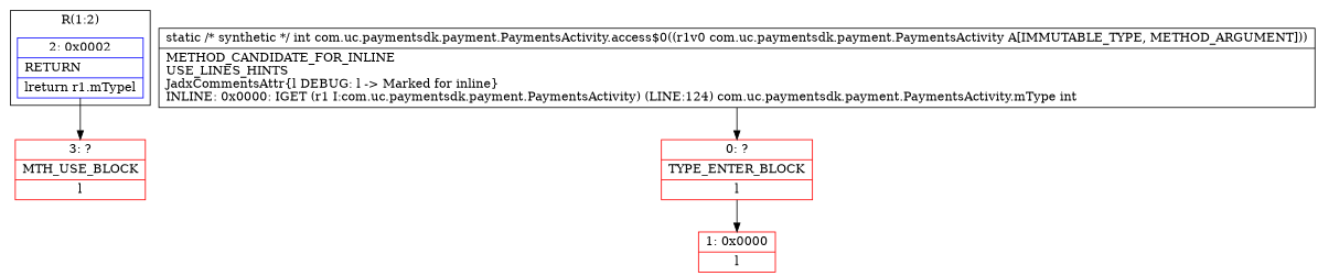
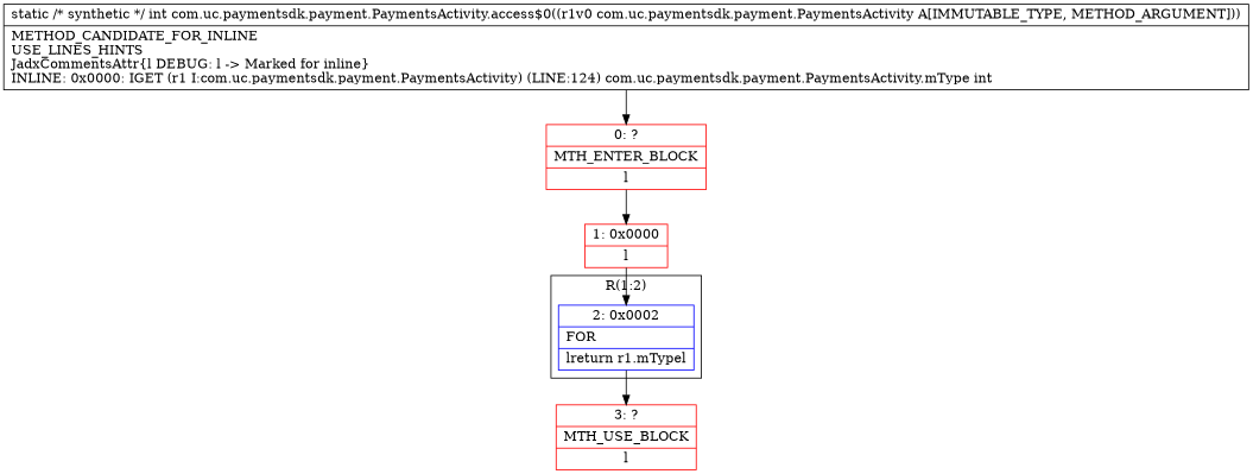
  digraph {
    node [color=red shape=record]
-   n1 [color=blue label="{2\:\ 0x0002|RETURN\l|lreturn r1.mTypel}"]
+   n1 [color=blue label="{2\:\ 0x0002|FOR\l|lreturn r1.mTypel}"]
    n2 [label="{3\:\ ?|MTH_USE_BLOCK\l|l}"]
-   n3 [label="{0\:\ ?|TYPE_ENTER_BLOCK\l|l}"]
+   n3 [label="{0\:\ ?|MTH_ENTER_BLOCK\l|l}"]
    n4 [label="{1\:\ 0x0000|l}"]
    n5 [label="{static \/* synthetic *\/ int com.uc.paymentsdk.payment.PaymentsActivity.access$0((r1v0 com.uc.paymentsdk.payment.PaymentsActivity A[IMMUTABLE_TYPE, METHOD_ARGUMENT]))  | METHOD_CANDIDATE_FOR_INLINE\lUSE_LINES_HINTS\lJadxCommentsAttr\{l DEBUG: l \-\> Marked for inline\}\lINLINE: 0x0000: IGET (r1 I:com.uc.paymentsdk.payment.PaymentsActivity) (LINE:124) com.uc.paymentsdk.payment.PaymentsActivity.mType int\l}" color=""]
    subgraph cluster_1 {
      label="R(1:2)"
      n1
    }
    n1 -> n2
    n3 -> n4
+   n4 -> n1
    n5 -> n3
  }
